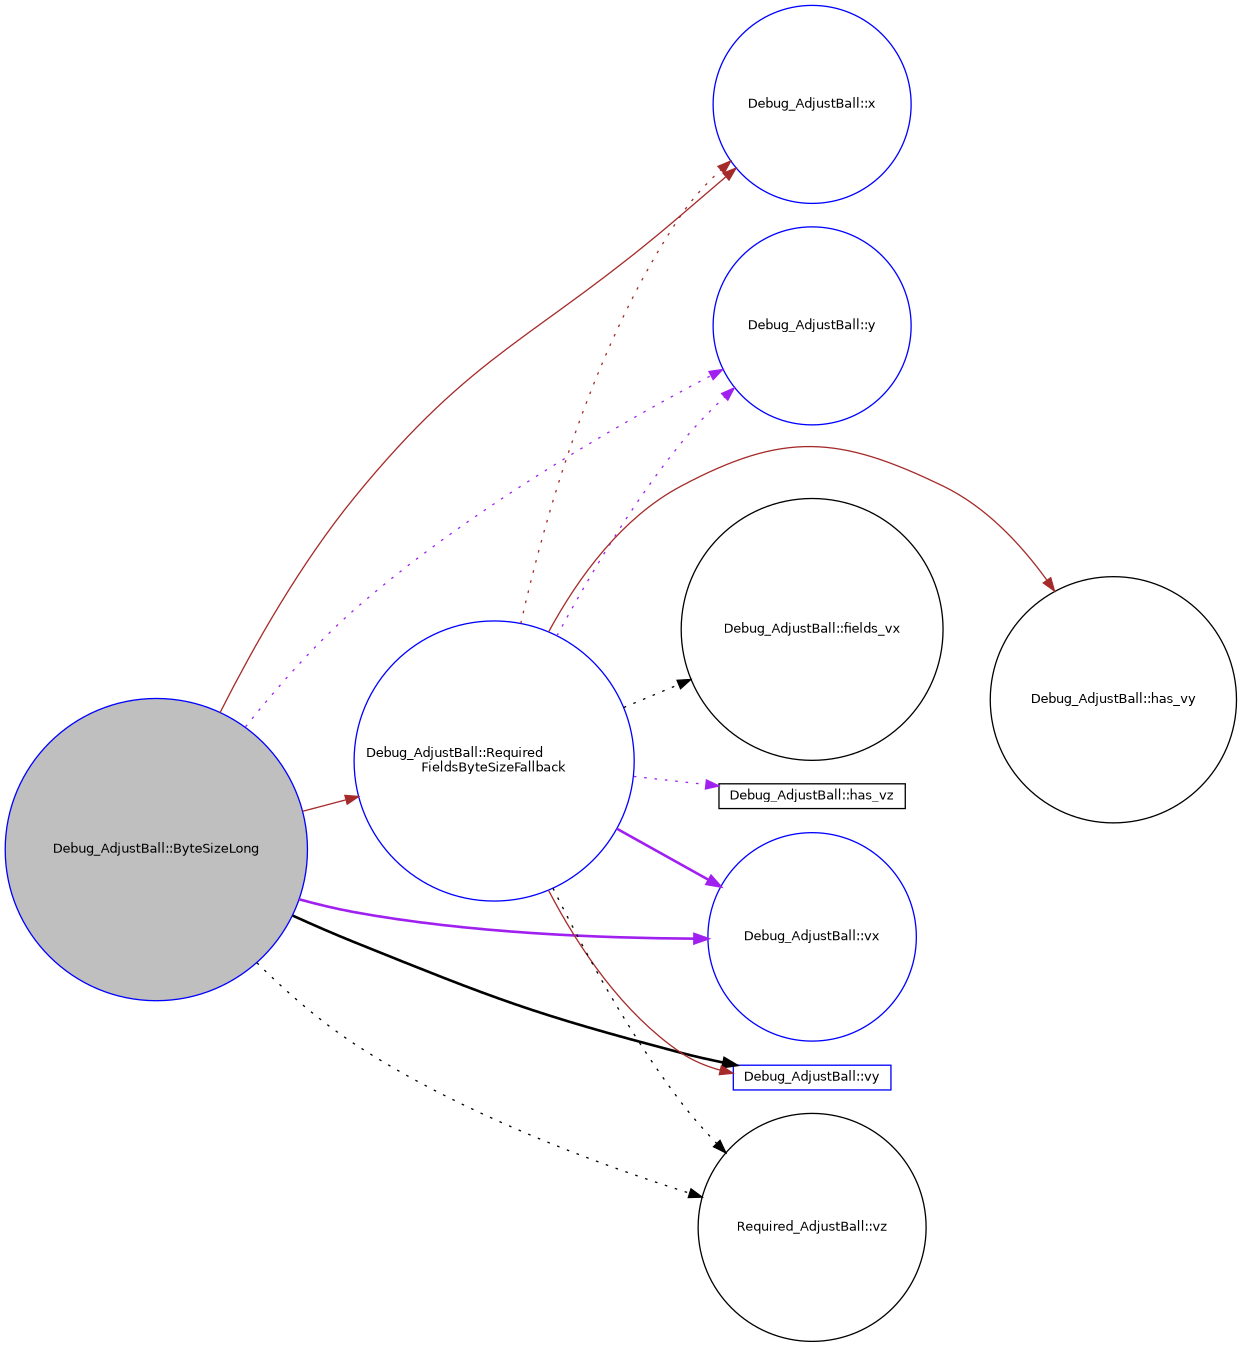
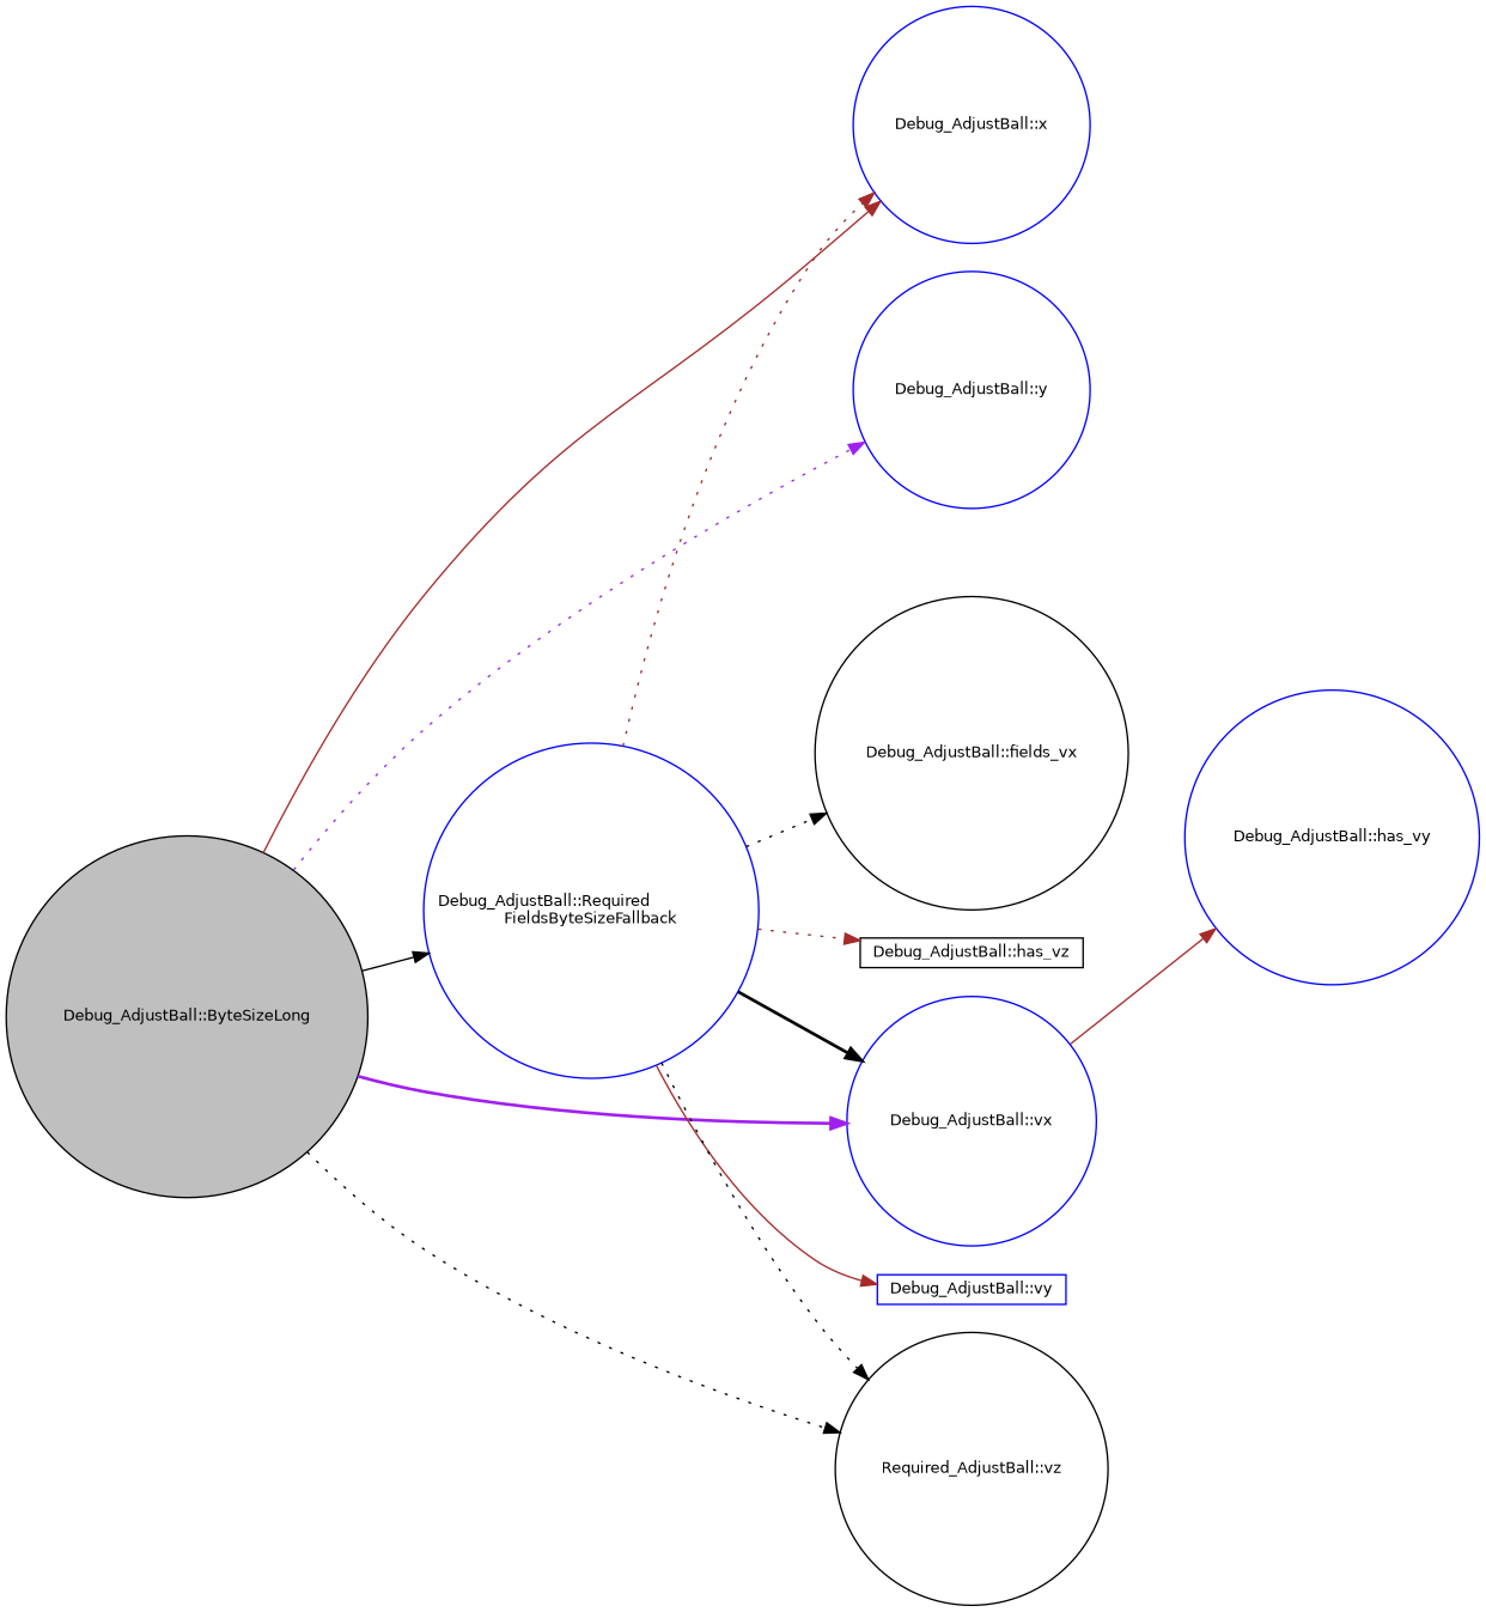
  digraph {
    rankdir=LR
    node [color=blue fillcolor=white fontname=Helvetica fontsize=10 shape=circle style=filled]
    edge [color=black fontname=Helvetica fontsize=10 labelfontname=Helvetica labelfontsize=10 style=dotted]
-   n1 [fillcolor=grey75 fontcolor=black height=0.2 label="Debug_AdjustBall::ByteSizeLong" width=0.4]
+   n1 [color=black fillcolor=grey75 fontcolor=black height=0.2 label="Debug_AdjustBall::ByteSizeLong" width=0.4]
    n2 [height=0.2 label="Debug_AdjustBall::Required\lFieldsByteSizeFallback" width=0.4]
    n3 [height=0.2 label="Debug_AdjustBall::x" width=0.4]
    n4 [height=0.2 label="Debug_AdjustBall::y" width=0.4]
    n5 [height=0.2 label="Debug_AdjustBall::vx" width=0.4]
    n6 [height=0.2 label="Debug_AdjustBall::vy" shape=box width=0.4]
    n7 [color=black height=0.2 label="Required_AdjustBall::vz" width=0.4]
    n8 [color=black height=0.2 label="Debug_AdjustBall::fields_vx" width=0.4]
-   n9 [color=black height=0.2 label="Debug_AdjustBall::has_vy" width=0.4]
+   n9 [height=0.2 label="Debug_AdjustBall::has_vy" width=0.4]
    n10 [color=black height=0.2 label="Debug_AdjustBall::has_vz" shape=box width=0.4]
-   n1 -> n2 [color=brown style=solid]
+   n1 -> n2 [style=solid]
    n1 -> n3 [color=brown style=solid]
    n1 -> n4 [color=purple]
    n1 -> n5 [color=purple style=bold]
-   n1 -> n6 [style=bold]
    n1 -> n7
    n2 -> n3 [color=brown]
-   n2 -> n4 [color=purple]
-   n2 -> n5 [color=purple style=bold]
+   n2 -> n5 [style=bold]
    n2 -> n6 [color=brown style=solid]
    n2 -> n7
    n2 -> n8
-   n2 -> n9 [color=brown style=solid]
-   n2 -> n10 [color=purple]
+   n5 -> n9 [color=brown style=solid]
+   n2 -> n10 [color=brown]
  }
